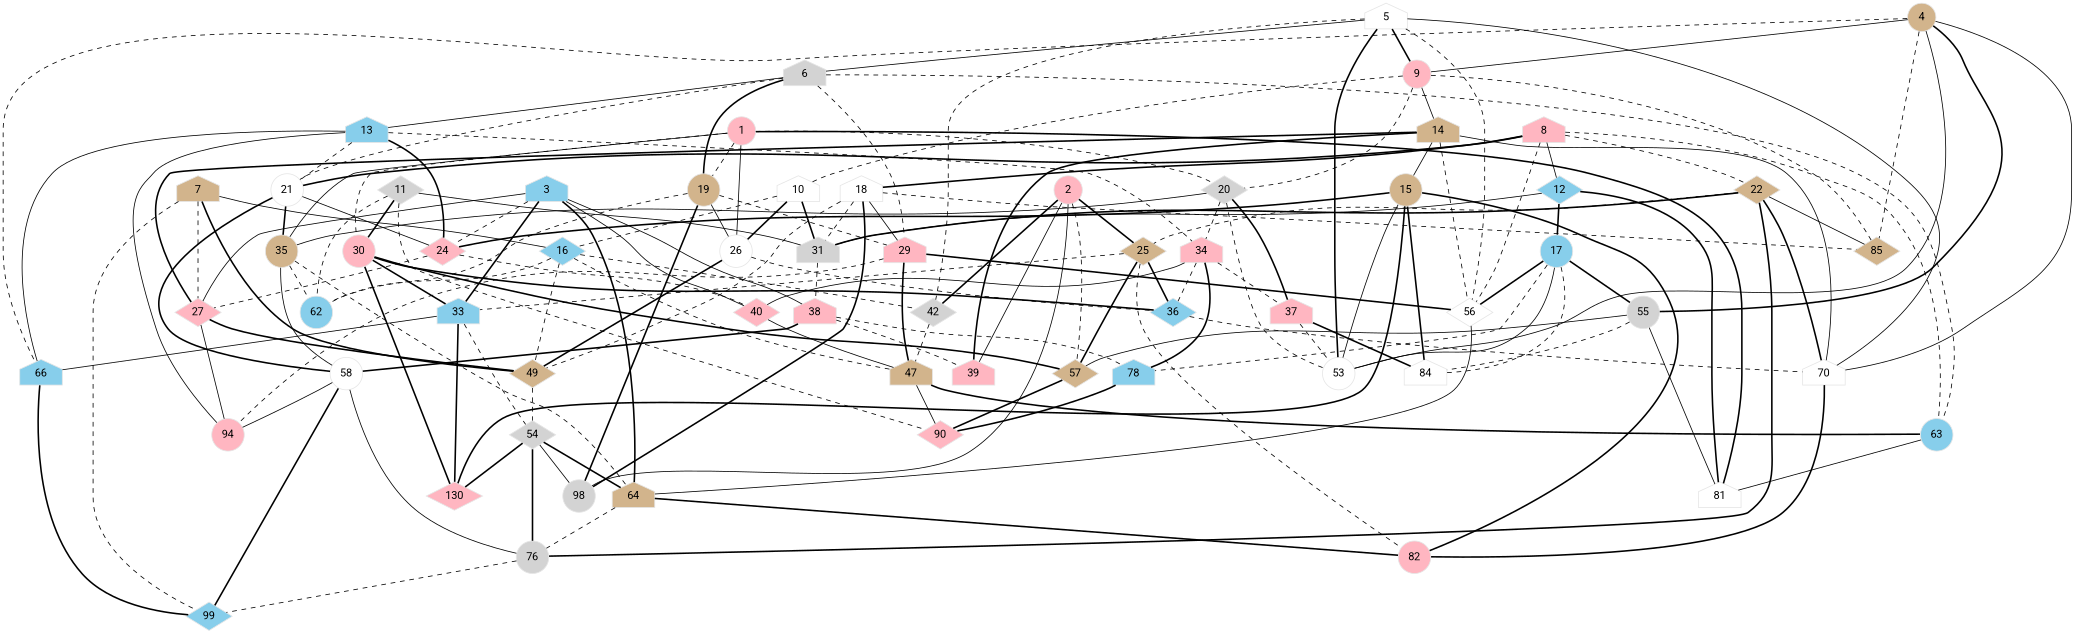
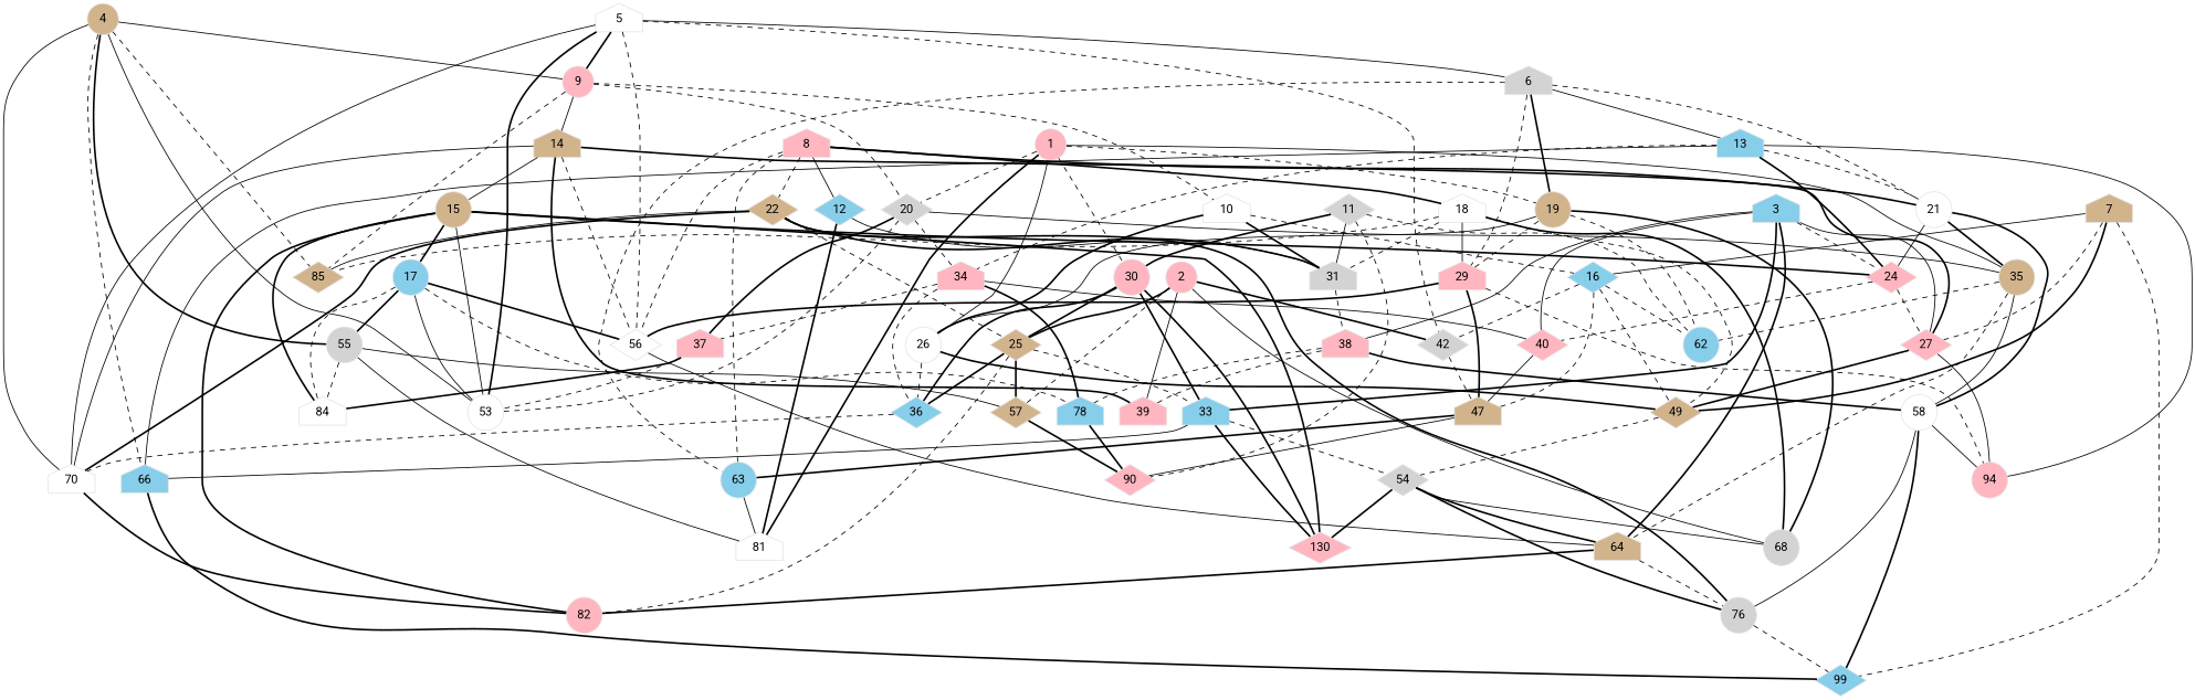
  graph {
    fontname=Roboto
    node [color=gray90 fillcolor=lightpink fontname=Roboto shape=house style=filled]
    edge [fontname=Roboto style=dashed]
    1 [shape=circle super="+50"]
    19 [fillcolor=tan shape=circle super="+87"]
    20 [fillcolor=lightgrey shape=diamond super="+42"]
    26 [fillcolor=white shape=circle super="+97"]
    30 [shape=circle super="+75"]
    35 [fillcolor=tan shape=circle super="+44"]
    81 [fillcolor=white]
-   68 [fillcolor=lightgrey shape=circle label=98]
+   68 [fillcolor=lightgrey shape=circle]
    29 [super="+71"]
    62 [fillcolor=skyblue shape=circle]
    53 [fillcolor=white shape=circle super="+67"]
    34 [super="+91"]
    37
    49 [fillcolor=tan shape=diamond super="+92"]
    36 [fillcolor=skyblue shape=diamond super="+96"]
    57 [fillcolor=tan shape=diamond super="+103"]
    33 [fillcolor=skyblue super="+61"]
    n18 [label=130 shape=diamond]
    64 [fillcolor=tan super="+69"]
    58 [fillcolor=white shape=circle super="+88"]
    2 [shape=circle super="+79"]
    25 [fillcolor=tan shape=diamond super="+102"]
    39
    n24 [fillcolor=lightgrey label=42 shape=diamond]
    82 [shape=circle]
    47 [fillcolor=tan super="+59"]
    90 [shape=diamond]
    76 [fillcolor=lightgrey shape=circle super="+98"]
    99 [fillcolor=skyblue shape=diamond]
    3 [fillcolor=skyblue super="+41"]
    24 [shape=diamond super="+28"]
    27 [shape=diamond super="+72"]
    38 [super="+93"]
    40 [shape=diamond]
    94 [shape=circle]
    66 [fillcolor=skyblue]
    54 [fillcolor=lightgrey shape=diamond super="+83"]
    78 [fillcolor=skyblue]
    4 [fillcolor=tan shape=circle super="+77"]
    9 [shape=circle super="+52"]
    55 [fillcolor=lightgrey shape=circle super="+80"]
    70 [fillcolor=white super="+95"]
    85 [fillcolor=tan shape=diamond]
    10 [fillcolor=white]
    14 [fillcolor=tan super="+74"]
    84 [fillcolor=white]
    5 [fillcolor=white super="+65"]
    6 [fillcolor=lightgrey super="+86"]
    56 [fillcolor=white shape=diamond super="+73"]
    13 [fillcolor=skyblue super="+23"]
    21 [fillcolor=white shape=circle super="+51"]
    63 [fillcolor=skyblue shape=circle]
    16 [fillcolor=skyblue shape=diamond super="+32"]
    7 [fillcolor=tan]
    8 [super="+101"]
    12 [fillcolor=skyblue shape=diamond]
    18 [fillcolor=white super="+60"]
    22 [fillcolor=tan shape=diamond super="+43"]
    31 [fillcolor=lightgrey super="+45"]
    17 [fillcolor=skyblue shape=circle super="+48"]
    15 [fillcolor=tan shape=circle super="+89"]
    11 [fillcolor=lightgrey shape=diamond]
    1 -- 19
    1 -- 20
    1 -- 26 [style=solid]
    1 -- 30
    1 -- 35 [style=solid]
    1 -- 81 [style=bold]
    19 -- 26 [style=solid]
    19 -- 68 [style=bold]
    19 -- 29
    19 -- 62
    20 -- 35 [style=solid]
    20 -- 53
    20 -- 34
    20 -- 37 [style=bold]
    26 -- 49 [style=bold]
    26 -- 36 [weight=2]
    30 -- 36 [style=bold]
-   30 -- 57 [style=bold]
+   30 -- 25 [style=bold]
    30 -- 33 [style=bold]
    30 -- n18 [style=bold]
    35 -- 62
    35 -- 64
    35 -- 58 [style=solid]
    29 -- 47 [style=bold]
    29 -- 94
    29 -- 56 [style=bold]
    34 -- 37
    34 -- 36
    34 -- 40 [style=solid]
    34 -- 78 [style=bold]
    37 -- 53
    37 -- 84 [style=bold]
    49 -- 54
    36 -- 70
    57 -- 90 [style=bold]
    33 -- n18 [style=bold]
    33 -- 66 [style=solid]
    33 -- 54
    64 -- 82 [style=bold]
    64 -- 76
    58 -- 76 [style=solid]
    58 -- 99 [style=bold]
    58 -- 94 [style=solid]
    2 -- 68 [style=solid]
    2 -- 57
    2 -- 25 [style=bold]
    2 -- 39 [style=solid]
    2 -- n24 [style=bold]
    25 -- 36 [style=bold]
    25 -- 57 [style=bold]
    25 -- 33
    25 -- 82
    n24 -- 47
    47 -- 90 [style=solid]
    47 -- 63 [style=bold]
    76 -- 99
    3 -- 33 [style=bold]
    3 -- 64 [style=bold]
    3 -- 24
    3 -- 27 [style=solid]
    3 -- 38 [style=solid]
    3 -- 40 [style=solid]
    24 -- 27
    24 -- 40
    27 -- 49 [style=bold]
    27 -- 94 [style=solid]
    38 -- 58 [style=bold]
    38 -- 39 [weight=2]
    38 -- 78
    40 -- 47 [style=solid]
    66 -- 99 [style=bold]
    54 -- 68 [style=solid]
    54 -- n18 [style=bold]
    54 -- 64 [style=bold]
    54 -- 76 [style=bold]
    78 -- 90 [style=bold]
    4 -- 53 [style=solid]
    4 -- 66
    4 -- 9 [style=solid]
    4 -- 55 [style=bold]
    4 -- 70 [style=solid]
    4 -- 85
    9 -- 20
    9 -- 85
    9 -- 10
    9 -- 14 [style=solid]
    55 -- 81 [style=solid]
    55 -- 57 [style=solid weight=2]
    55 -- 84
    70 -- 82 [style=bold]
    10 -- 26 [style=bold]
    10 -- 16
    10 -- 31 [style=bold]
    14 -- 39 [style=bold]
    14 -- 27 [style=bold]
    14 -- 70 [style=solid]
    14 -- 56
    14 -- 15 [style=solid]
    5 -- 53 [style=bold]
    5 -- n24
    5 -- 9 [style=bold]
    5 -- 70 [style=solid]
    5 -- 6 [style=solid]
    5 -- 56
    6 -- 19 [style=bold]
    6 -- 29
    6 -- 13 [style=solid]
    6 -- 21
    6 -- 63
    56 -- 64 [style=solid]
    13 -- 34
    13 -- 24 [style=bold]
    13 -- 94 [style=solid]
    13 -- 66 [style=solid]
    13 -- 21
    21 -- 35 [style=bold]
    21 -- 58 [style=bold]
    21 -- 24 [style=solid]
    63 -- 81 [style=solid]
    16 -- 62
    16 -- 49
    16 -- n24
    16 -- 47
    7 -- 49 [style=bold]
    7 -- 99
    7 -- 27
    7 -- 16 [style=solid]
    8 -- 56
    8 -- 21 [style=bold]
    8 -- 63
    8 -- 12 [style=solid]
    8 -- 18 [style=bold]
    8 -- 22
    12 -- 81 [style=bold]
    12 -- 31 [style=solid]
-   12 -- 17 [style=bold]
+   15 -- 17 [style=bold]
    18 -- 68 [style=bold]
    18 -- 29 [style=solid]
    18 -- 49
    18 -- 85
    18 -- 31
    22 -- 25
    22 -- 76 [style=bold]
    22 -- 70 [style=bold]
    22 -- 85 [style=solid]
    22 -- 31 [style=bold]
    31 -- 38
    17 -- 53 [style=solid]
    17 -- 78
    17 -- 55 [style=bold]
    17 -- 84
    17 -- 56 [style=bold]
    15 -- 53 [style=solid]
    15 -- n18 [style=bold]
    15 -- 82 [style=bold]
    15 -- 24 [style=bold]
    15 -- 84 [style=bold]
    11 -- 30 [style=bold]
    11 -- 62
    11 -- 90
    11 -- 31 [style=solid]
  }
